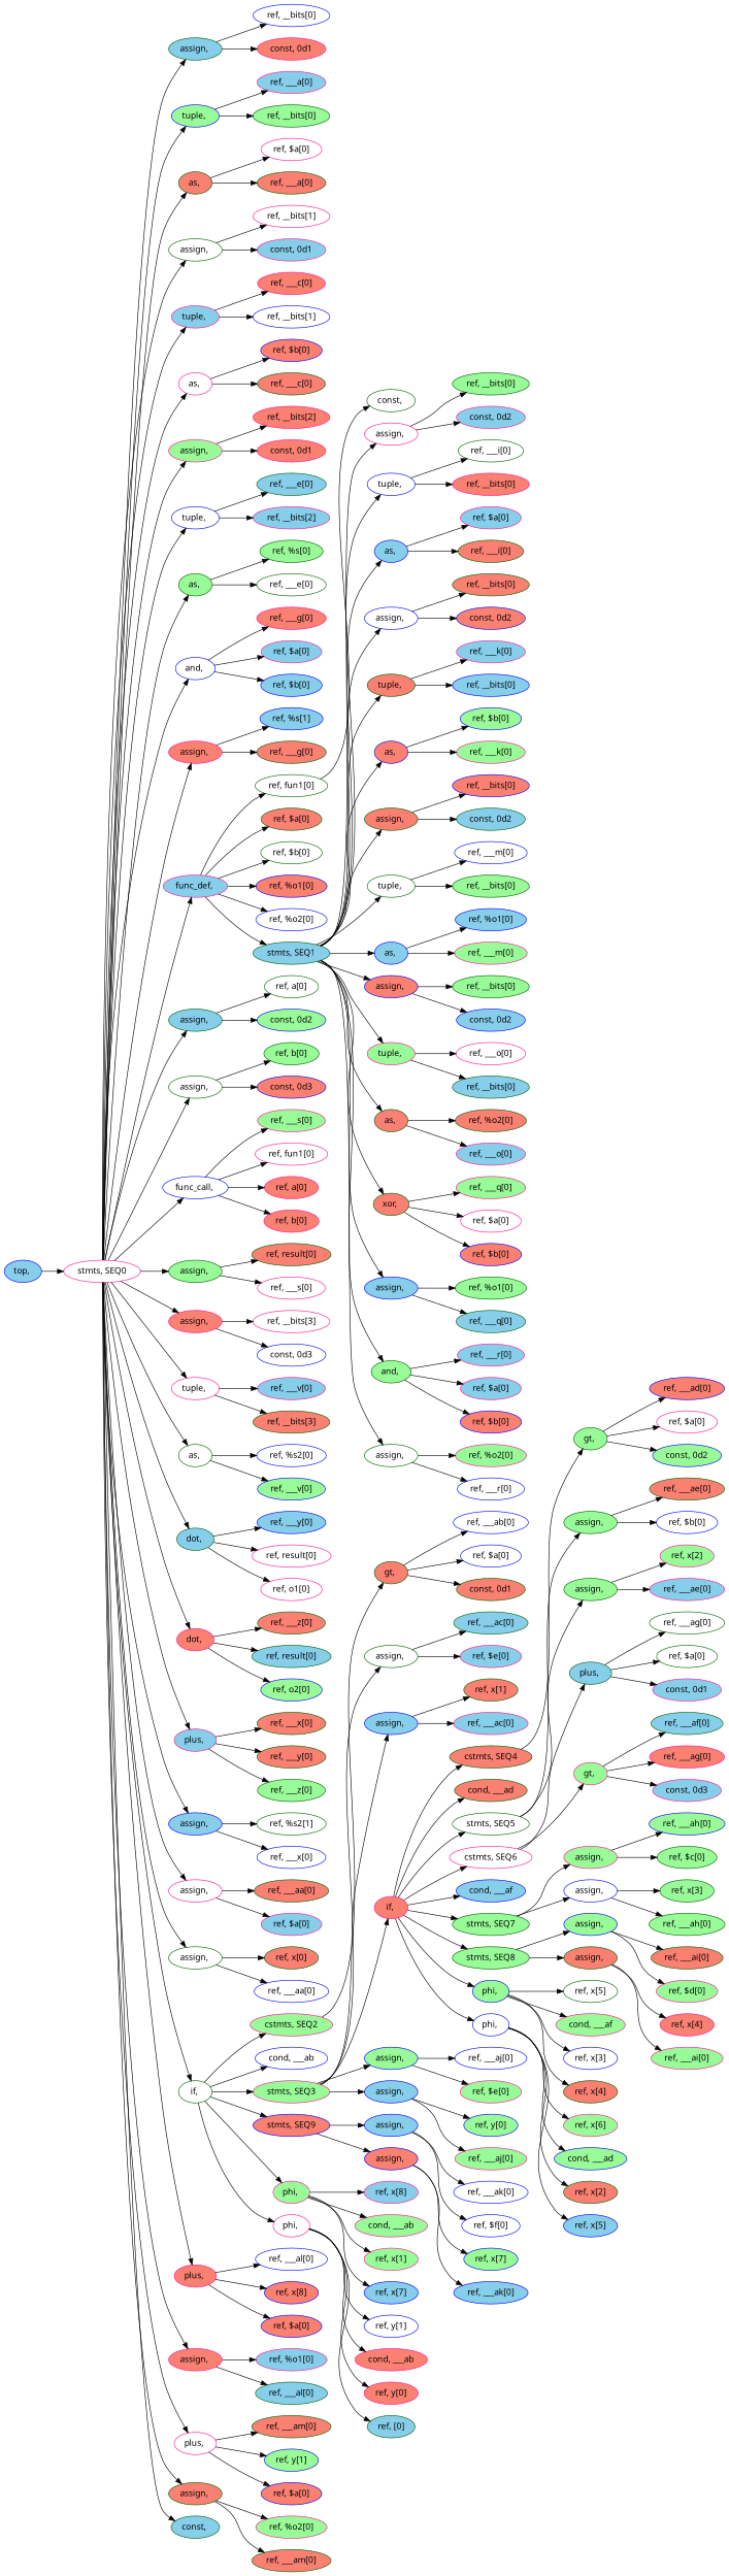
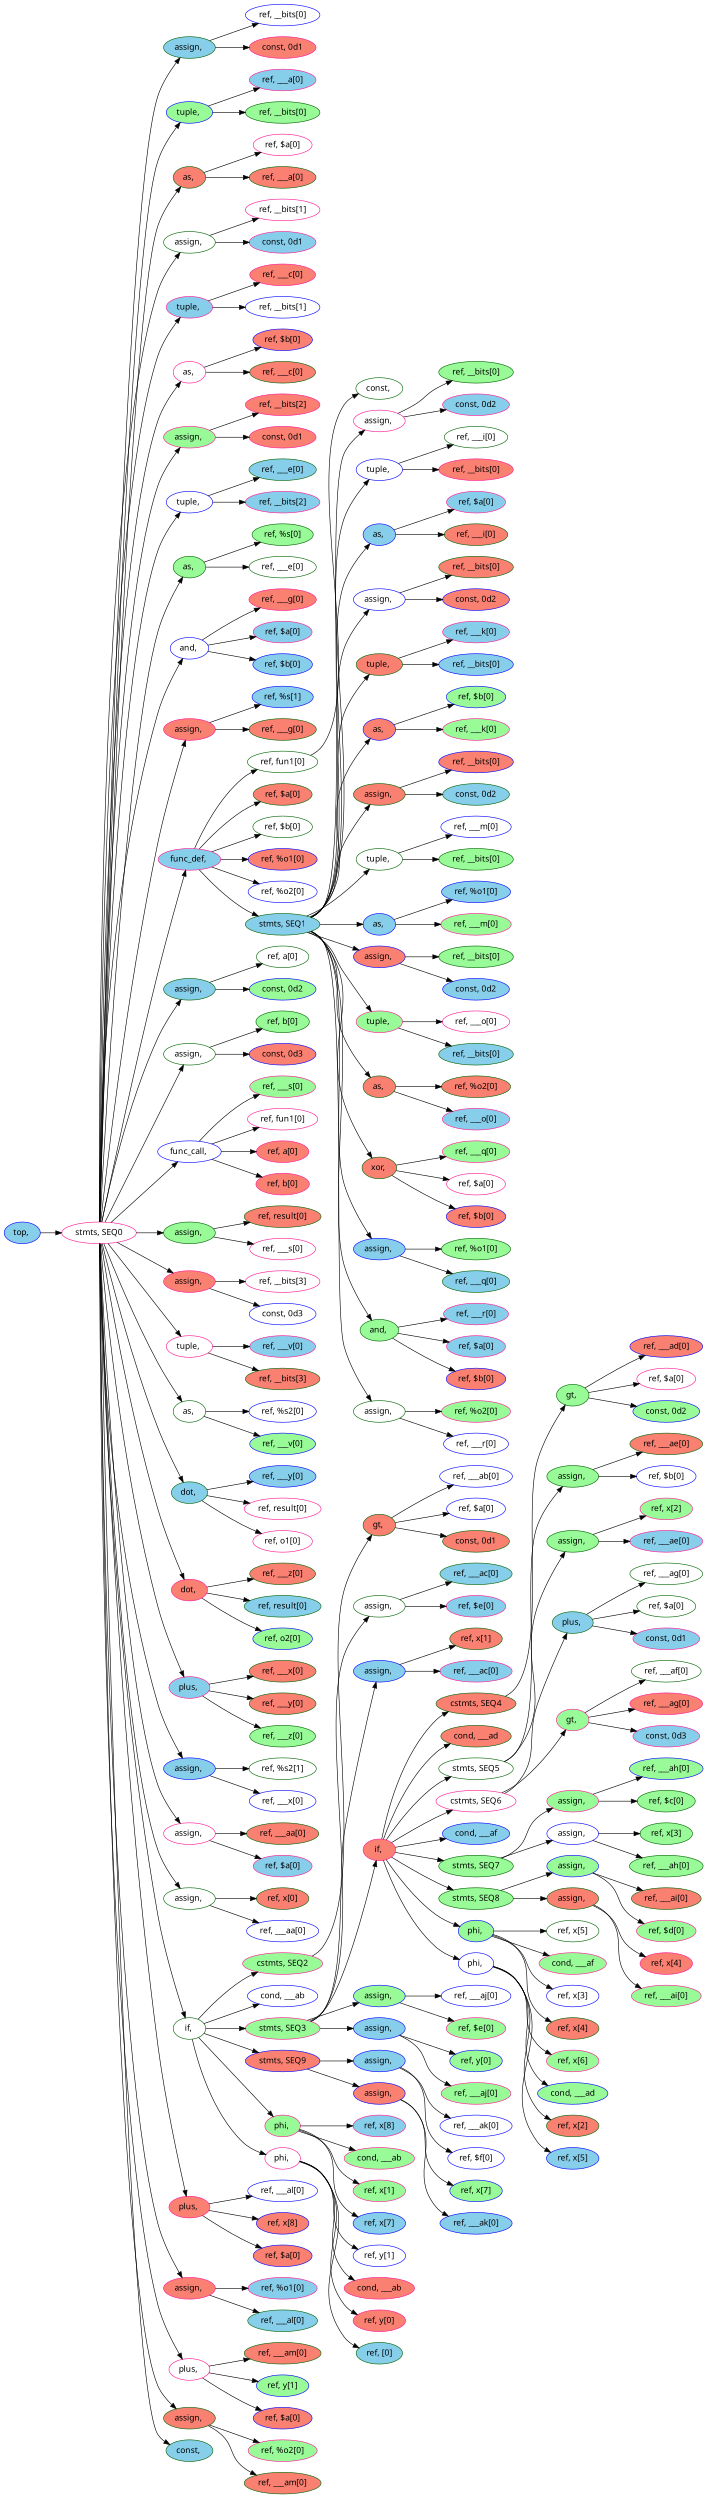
  digraph {
    fontname="Noto Sans"
    rankdir=LR
    node [color=darkgreen fillcolor=salmon fontname="Noto Sans" style=filled]
    edge [fontname="Noto Sans"]
    n1 [color=blue fillcolor=skyblue label="top, "]
    n2 [color=deeppink fillcolor=white label="stmts, SEQ0"]
    n3 [fillcolor=skyblue label="assign, "]
    n4 [color=blue fillcolor=palegreen label="tuple, "]
    n5 [label="as, "]
    n6 [fillcolor=white label="assign, "]
    n7 [color=deeppink fillcolor=skyblue label="tuple, "]
    n8 [color=deeppink fillcolor=white label="as, "]
    n9 [color=deeppink fillcolor=palegreen label="assign, "]
    n10 [color=blue fillcolor=white label="tuple, "]
    n11 [fillcolor=palegreen label="as, "]
    n12 [color=blue fillcolor=white label="and, "]
    n13 [color=deeppink label="assign, "]
    n14 [color=deeppink fillcolor=skyblue label="func_def, "]
    n15 [fillcolor=skyblue label="assign, "]
    n16 [fillcolor=white label="assign, "]
    n17 [color=blue fillcolor=white label="func_call, "]
    n18 [fillcolor=palegreen label="assign, "]
    n19 [color=deeppink label="assign, "]
    n20 [color=deeppink fillcolor=white label="tuple, "]
    n21 [fillcolor=white label="as, "]
    n22 [fillcolor=skyblue label="dot, "]
    n23 [color=deeppink label="dot, "]
    n24 [color=deeppink fillcolor=skyblue label="plus, "]
    n25 [color=blue fillcolor=skyblue label="assign, "]
    n26 [color=deeppink fillcolor=white label="assign, "]
    n27 [fillcolor=white label="assign, "]
    n28 [fillcolor=white label="if, "]
    n29 [color=deeppink label="plus, "]
    n30 [color=deeppink label="assign, "]
    n31 [color=deeppink fillcolor=white label="plus, "]
    n32 [label="assign, "]
    n33 [fillcolor=skyblue label="const, "]
    n34 [color=blue fillcolor=white label="ref, __bits[0]"]
    n35 [color=deeppink label="const, 0d1"]
    n36 [color=deeppink fillcolor=skyblue label="ref, ___a[0]"]
    n37 [fillcolor=palegreen label="ref, __bits[0]"]
    n38 [color=deeppink fillcolor=white label="ref, $a[0]"]
    n39 [label="ref, ___a[0]"]
    n40 [color=deeppink fillcolor=white label="ref, __bits[1]"]
    n41 [color=deeppink fillcolor=skyblue label="const, 0d1"]
    n42 [color=deeppink label="ref, ___c[0]"]
    n43 [color=blue fillcolor=white label="ref, __bits[1]"]
    n44 [color=blue label="ref, $b[0]"]
    n45 [label="ref, ___c[0]"]
    n46 [color=deeppink label="ref, __bits[2]"]
    n47 [color=deeppink label="const, 0d1"]
    n48 [fillcolor=skyblue label="ref, ___e[0]"]
    n49 [color=deeppink fillcolor=skyblue label="ref, __bits[2]"]
    n50 [fillcolor=palegreen label="ref, %s[0]"]
    n51 [fillcolor=white label="ref, ___e[0]"]
    n52 [color=deeppink label="ref, ___g[0]"]
    n53 [color=deeppink fillcolor=skyblue label="ref, $a[0]"]
    n54 [color=blue fillcolor=skyblue label="ref, $b[0]"]
    n55 [color=blue fillcolor=skyblue label="ref, %s[1]"]
    n56 [label="ref, ___g[0]"]
    n57 [fillcolor=white label="ref, fun1[0]"]
    n58 [label="ref, $a[0]"]
    n59 [fillcolor=white label="ref, $b[0]"]
    n60 [color=blue label="ref, %o1[0]"]
    n61 [color=blue fillcolor=white label="ref, %o2[0]"]
    n62 [fillcolor=skyblue label="stmts, SEQ1"]
    n63 [fillcolor=white label="ref, a[0]"]
    n64 [color=blue fillcolor=palegreen label="const, 0d2"]
    n65 [fillcolor=palegreen label="ref, b[0]"]
    n66 [color=blue label="const, 0d3"]
    n67 [color=deeppink fillcolor=palegreen label="ref, ___s[0]"]
    n68 [color=deeppink fillcolor=white label="ref, fun1[0]"]
    n69 [color=deeppink label="ref, a[0]"]
    n70 [color=deeppink label="ref, b[0]"]
    n71 [label="ref, result[0]"]
    n72 [color=deeppink fillcolor=white label="ref, ___s[0]"]
    n73 [color=deeppink fillcolor=white label="ref, __bits[3]"]
    n74 [color=blue fillcolor=white label="const, 0d3"]
    n75 [color=deeppink fillcolor=skyblue label="ref, ___v[0]"]
    n76 [label="ref, __bits[3]"]
    n77 [color=blue fillcolor=white label="ref, %s2[0]"]
    n78 [color=blue fillcolor=palegreen label="ref, ___v[0]"]
    n79 [color=blue fillcolor=skyblue label="ref, ___y[0]"]
    n80 [color=deeppink fillcolor=white label="ref, result[0]"]
    n81 [color=deeppink fillcolor=white label="ref, o1[0]"]
    n82 [label="ref, ___z[0]"]
    n83 [fillcolor=skyblue label="ref, result[0]"]
    n84 [color=blue fillcolor=palegreen label="ref, o2[0]"]
    n85 [label="ref, ___x[0]"]
    n86 [label="ref, ___y[0]"]
    n87 [fillcolor=palegreen label="ref, ___z[0]"]
    n88 [fillcolor=white label="ref, %s2[1]"]
    n89 [color=blue fillcolor=white label="ref, ___x[0]"]
    n90 [label="ref, ___aa[0]"]
    n91 [color=deeppink fillcolor=skyblue label="ref, $a[0]"]
    n92 [label="ref, x[0]"]
    n93 [color=blue fillcolor=white label="ref, ___aa[0]"]
    n94 [color=deeppink fillcolor=palegreen label="cstmts, SEQ2"]
    n95 [color=blue fillcolor=white label="cond, ___ab"]
    n96 [color=deeppink fillcolor=palegreen label="stmts, SEQ3"]
    n97 [color=blue label="stmts, SEQ9"]
    n98 [color=deeppink fillcolor=palegreen label="phi, "]
    n99 [color=deeppink fillcolor=white label="phi, "]
    n100 [color=blue fillcolor=white label="ref, ___al[0]"]
    n101 [color=blue label="ref, x[8]"]
    n102 [color=blue label="ref, $a[0]"]
    n103 [color=deeppink fillcolor=skyblue label="ref, %o1[0]"]
    n104 [fillcolor=skyblue label="ref, ___al[0]"]
    n105 [label="ref, ___am[0]"]
    n106 [color=blue fillcolor=palegreen label="ref, y[1]"]
    n107 [color=blue label="ref, $a[0]"]
    n108 [color=deeppink fillcolor=palegreen label="ref, %o2[0]"]
    n109 [label="ref, ___am[0]"]
    n110 [fillcolor=white label="const, "]
    n111 [color=deeppink fillcolor=white label="assign, "]
    n112 [color=blue fillcolor=white label="tuple, "]
    n113 [color=blue fillcolor=skyblue label="as, "]
    n114 [color=blue fillcolor=white label="assign, "]
    n115 [label="tuple, "]
    n116 [color=blue label="as, "]
    n117 [label="assign, "]
    n118 [fillcolor=white label="tuple, "]
    n119 [color=blue fillcolor=skyblue label="as, "]
    n120 [color=blue label="assign, "]
    n121 [color=deeppink fillcolor=palegreen label="tuple, "]
    n122 [label="as, "]
    n123 [label="xor, "]
    n124 [color=blue fillcolor=skyblue label="assign, "]
    n125 [fillcolor=palegreen label="and, "]
    n126 [fillcolor=white label="assign, "]
    n127 [fillcolor=palegreen label="ref, __bits[0]"]
    n128 [color=deeppink fillcolor=skyblue label="const, 0d2"]
    n129 [fillcolor=white label="ref, ___i[0]"]
    n130 [color=deeppink label="ref, __bits[0]"]
    n131 [color=deeppink fillcolor=skyblue label="ref, $a[0]"]
    n132 [label="ref, ___i[0]"]
    n133 [label="ref, __bits[0]"]
    n134 [color=blue label="const, 0d2"]
    n135 [color=deeppink fillcolor=skyblue label="ref, ___k[0]"]
    n136 [color=blue fillcolor=skyblue label="ref, __bits[0]"]
    n137 [color=blue fillcolor=palegreen label="ref, $b[0]"]
    n138 [color=deeppink fillcolor=palegreen label="ref, ___k[0]"]
    n139 [color=blue label="ref, __bits[0]"]
    n140 [fillcolor=skyblue label="const, 0d2"]
    n141 [color=blue fillcolor=white label="ref, ___m[0]"]
    n142 [fillcolor=palegreen label="ref, __bits[0]"]
    n143 [color=blue fillcolor=skyblue label="ref, %o1[0]"]
    n144 [color=deeppink fillcolor=palegreen label="ref, ___m[0]"]
    n145 [fillcolor=palegreen label="ref, __bits[0]"]
    n146 [color=blue fillcolor=skyblue label="const, 0d2"]
    n147 [color=deeppink fillcolor=white label="ref, ___o[0]"]
    n148 [fillcolor=skyblue label="ref, __bits[0]"]
    n149 [label="ref, %o2[0]"]
    n150 [color=deeppink fillcolor=skyblue label="ref, ___o[0]"]
    n151 [color=deeppink fillcolor=palegreen label="ref, ___q[0]"]
    n152 [color=deeppink fillcolor=white label="ref, $a[0]"]
    n153 [color=blue label="ref, $b[0]"]
    n154 [fillcolor=palegreen label="ref, %o1[0]"]
    n155 [fillcolor=skyblue label="ref, ___q[0]"]
    n156 [color=deeppink fillcolor=skyblue label="ref, ___r[0]"]
    n157 [color=deeppink fillcolor=skyblue label="ref, $a[0]"]
    n158 [color=blue label="ref, $b[0]"]
    n159 [color=deeppink fillcolor=palegreen label="ref, %o2[0]"]
    n160 [color=blue fillcolor=white label="ref, ___r[0]"]
    n161 [label="gt, "]
    n162 [fillcolor=white label="assign, "]
    n163 [color=blue fillcolor=skyblue label="assign, "]
    n164 [color=deeppink label="if, "]
    n165 [color=blue fillcolor=palegreen label="assign, "]
    n166 [color=blue fillcolor=skyblue label="assign, "]
    n167 [color=blue fillcolor=skyblue label="assign, "]
    n168 [color=blue label="assign, "]
    n169 [color=deeppink fillcolor=skyblue label="ref, x[8]"]
    n170 [color=deeppink fillcolor=palegreen label="cond, ___ab"]
    n171 [color=deeppink fillcolor=palegreen label="ref, x[1]"]
    n172 [color=blue fillcolor=skyblue label="ref, x[7]"]
    n173 [color=blue fillcolor=white label="ref, y[1]"]
    n174 [color=deeppink label="cond, ___ab"]
    n175 [color=deeppink label="ref, y[0]"]
    n176 [fillcolor=skyblue label="ref, [0]"]
    n177 [color=blue fillcolor=white label="ref, ___ab[0]"]
    n178 [color=blue fillcolor=white label="ref, $a[0]"]
    n179 [label="const, 0d1"]
    n180 [fillcolor=skyblue label="ref, ___ac[0]"]
    n181 [color=deeppink fillcolor=skyblue label="ref, $e[0]"]
    n182 [label="ref, x[1]"]
    n183 [color=deeppink fillcolor=skyblue label="ref, ___ac[0]"]
    n184 [label="cstmts, SEQ4"]
    n185 [label="cond, ___ad"]
    n186 [fillcolor=white label="stmts, SEQ5"]
    n187 [color=deeppink fillcolor=white label="cstmts, SEQ6"]
    n188 [color=blue fillcolor=skyblue label="cond, ___af"]
    n189 [fillcolor=palegreen label="stmts, SEQ7"]
    n190 [fillcolor=palegreen label="stmts, SEQ8"]
    n191 [color=blue fillcolor=palegreen label="phi, "]
    n192 [color=blue fillcolor=white label="phi, "]
    n193 [color=blue fillcolor=white label="ref, ___aj[0]"]
    n194 [color=deeppink fillcolor=palegreen label="ref, $e[0]"]
    n195 [color=blue fillcolor=palegreen label="ref, y[0]"]
    n196 [color=deeppink fillcolor=palegreen label="ref, ___aj[0]"]
    n197 [fillcolor=palegreen label="gt, "]
    n198 [fillcolor=palegreen label="assign, "]
    n199 [fillcolor=palegreen label="assign, "]
    n200 [fillcolor=skyblue label="plus, "]
    n201 [color=deeppink fillcolor=palegreen label="gt, "]
    n202 [color=deeppink fillcolor=palegreen label="assign, "]
    n203 [color=blue fillcolor=white label="assign, "]
    n204 [color=blue fillcolor=palegreen label="assign, "]
    n205 [label="assign, "]
    n206 [fillcolor=white label="ref, x[5]"]
    n207 [color=deeppink fillcolor=palegreen label="cond, ___af"]
    n208 [color=blue fillcolor=white label="ref, x[3]"]
    n209 [label="ref, x[4]"]
    n210 [color=deeppink fillcolor=palegreen label="ref, x[6]"]
    n211 [color=blue fillcolor=palegreen label="cond, ___ad"]
    n212 [label="ref, x[2]"]
    n213 [color=blue fillcolor=skyblue label="ref, x[5]"]
    n214 [color=blue label="ref, ___ad[0]"]
    n215 [color=deeppink fillcolor=white label="ref, $a[0]"]
    n216 [color=blue fillcolor=palegreen label="const, 0d2"]
    n217 [label="ref, ___ae[0]"]
    n218 [color=blue fillcolor=white label="ref, $b[0]"]
    n219 [color=deeppink fillcolor=palegreen label="ref, x[2]"]
    n220 [color=deeppink fillcolor=skyblue label="ref, ___ae[0]"]
    n221 [fillcolor=white label="ref, ___ag[0]"]
    n222 [fillcolor=white label="ref, $a[0]"]
    n223 [color=deeppink fillcolor=skyblue label="const, 0d1"]
-   n224 [fillcolor=skyblue label="ref, ___af[0]"]
+   n224 [fillcolor=white label="ref, ___af[0]"]
    n225 [color=deeppink label="ref, ___ag[0]"]
    n226 [color=deeppink fillcolor=skyblue label="const, 0d3"]
    n227 [color=blue fillcolor=palegreen label="ref, ___ah[0]"]
    n228 [fillcolor=palegreen label="ref, $c[0]"]
    n229 [fillcolor=palegreen label="ref, x[3]"]
    n230 [fillcolor=palegreen label="ref, ___ah[0]"]
    n231 [label="ref, ___ai[0]"]
    n232 [color=deeppink fillcolor=palegreen label="ref, $d[0]"]
    n233 [color=deeppink label="ref, x[4]"]
    n234 [color=deeppink fillcolor=palegreen label="ref, ___ai[0]"]
    n235 [color=blue fillcolor=white label="ref, ___ak[0]"]
    n236 [color=blue fillcolor=white label="ref, $f[0]"]
    n237 [color=blue fillcolor=palegreen label="ref, x[7]"]
    n238 [color=blue fillcolor=skyblue label="ref, ___ak[0]"]
    n1 -> n2
    n2 -> n3
    n2 -> n4
    n2 -> n5
    n2 -> n6
    n2 -> n7
    n2 -> n8
    n2 -> n9
    n2 -> n10
    n2 -> n11
    n2 -> n12
    n2 -> n13
    n2 -> n14
    n2 -> n15
    n2 -> n16
    n2 -> n17
    n2 -> n18
    n2 -> n19
    n2 -> n20
    n2 -> n21
    n2 -> n22
    n2 -> n23
    n2 -> n24
    n2 -> n25
    n2 -> n26
    n2 -> n27
    n2 -> n28
    n2 -> n29
    n2 -> n30
    n2 -> n31
    n2 -> n32
    n2 -> n33
    n3 -> n34
    n3 -> n35
    n4 -> n36
    n4 -> n37
    n5 -> n38
    n5 -> n39
    n6 -> n40
    n6 -> n41
    n7 -> n42
    n7 -> n43
    n8 -> n44
    n8 -> n45
    n9 -> n46
    n9 -> n47
    n10 -> n48
    n10 -> n49
    n11 -> n50
    n11 -> n51
    n12 -> n52
    n12 -> n53
    n12 -> n54
    n13 -> n55
    n13 -> n56
    n14 -> n57
    n14 -> n58
    n14 -> n59
    n14 -> n60
    n14 -> n61
    n14 -> n62
    n15 -> n63
    n15 -> n64
    n16 -> n65
    n16 -> n66
    n17 -> n67
    n17 -> n68
    n17 -> n69
    n17 -> n70
    n18 -> n71
    n18 -> n72
    n19 -> n73
    n19 -> n74
    n20 -> n75
    n20 -> n76
    n21 -> n77
    n21 -> n78
    n22 -> n79
    n22 -> n80
    n22 -> n81
    n23 -> n82
    n23 -> n83
    n23 -> n84
    n24 -> n85
    n24 -> n86
    n24 -> n87
    n25 -> n88
    n25 -> n89
    n26 -> n90
    n26 -> n91
    n27 -> n92
    n27 -> n93
    n28 -> n94
    n28 -> n95
    n28 -> n96
    n28 -> n97
    n28 -> n98
    n28 -> n99
    n29 -> n100
    n29 -> n101
    n29 -> n102
    n30 -> n103
    n30 -> n104
    n31 -> n105
    n31 -> n106
    n31 -> n107
    n32 -> n108
    n32 -> n109
    n57 -> n110
    n62 -> n111
    n62 -> n112
    n62 -> n113
    n62 -> n114
    n62 -> n115
    n62 -> n116
    n62 -> n117
    n62 -> n118
    n62 -> n119
    n62 -> n120
    n62 -> n121
    n62 -> n122
    n62 -> n123
    n62 -> n124
    n62 -> n125
    n62 -> n126
    n94 -> n161
    n96 -> n162
    n96 -> n163
    n96 -> n164
    n96 -> n165
    n96 -> n166
    n97 -> n167
    n97 -> n168
    n98 -> n169
    n98 -> n170
    n98 -> n171
    n98 -> n172
    n99 -> n173
    n99 -> n174
    n99 -> n175
    n99 -> n176
    n111 -> n127
    n111 -> n128
    n112 -> n129
    n112 -> n130
    n113 -> n131
    n113 -> n132
    n114 -> n133
    n114 -> n134
    n115 -> n135
    n115 -> n136
    n116 -> n137
    n116 -> n138
    n117 -> n139
    n117 -> n140
    n118 -> n141
    n118 -> n142
    n119 -> n143
    n119 -> n144
    n120 -> n145
    n120 -> n146
    n121 -> n147
    n121 -> n148
    n122 -> n149
    n122 -> n150
    n123 -> n151
    n123 -> n152
    n123 -> n153
    n124 -> n154
    n124 -> n155
    n125 -> n156
    n125 -> n157
    n125 -> n158
    n126 -> n159
    n126 -> n160
    n161 -> n177
    n161 -> n178
    n161 -> n179
    n162 -> n180
    n162 -> n181
    n163 -> n182
    n163 -> n183
    n164 -> n184
    n164 -> n185
    n164 -> n186
    n164 -> n187
    n164 -> n188
    n164 -> n189
    n164 -> n190
    n164 -> n191
    n164 -> n192
    n165 -> n193
    n165 -> n194
    n166 -> n195
    n166 -> n196
    n167 -> n235
    n167 -> n236
    n168 -> n237
    n168 -> n238
    n184 -> n197
    n186 -> n198
    n186 -> n199
    n187 -> n200
    n187 -> n201
    n189 -> n202
    n189 -> n203
    n190 -> n204
    n190 -> n205
    n191 -> n206
    n191 -> n207
    n191 -> n208
    n191 -> n209
    n192 -> n210
    n192 -> n211
    n192 -> n212
    n192 -> n213
    n197 -> n214
    n197 -> n215
    n197 -> n216
    n198 -> n217
    n198 -> n218
    n199 -> n219
    n199 -> n220
    n200 -> n221
    n200 -> n222
    n200 -> n223
    n201 -> n224
    n201 -> n225
    n201 -> n226
    n202 -> n227
    n202 -> n228
    n203 -> n229
    n203 -> n230
    n204 -> n231
    n204 -> n232
    n205 -> n233
    n205 -> n234
  }
